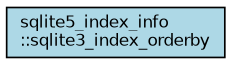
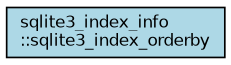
  digraph {
    rankdir=LR
-   n1 [color=black fillcolor=lightblue fontname=Helvetica fontsize=10 height=0.2 label="sqlite5_index_info\l::sqlite3_index_orderby" shape=record style=filled width=0.4]
+   n1 [color=black fillcolor=lightblue fontname=Helvetica fontsize=10 height=0.2 label="sqlite3_index_info\l::sqlite3_index_orderby" shape=record style=filled width=0.4]
  }
